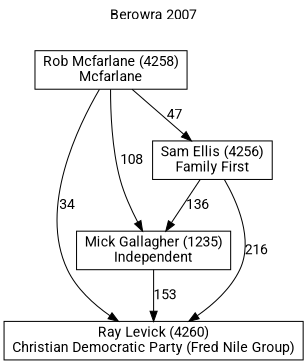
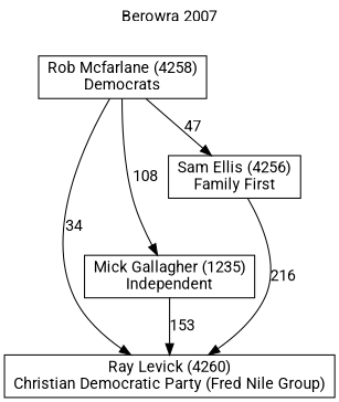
  digraph {
    fontname=Roboto
    label="Berowra 2007"
    labelloc=t
    mclimit=10
    node [fontname=Roboto shape=box]
    edge [fontname=Roboto]
    n1 [label="Ray Levick (4260)\nChristian Democratic Party (Fred Nile Group)"]
    n2 [label="Mick Gallagher (1235)\nIndependent"]
    n3 [label="Sam Ellis (4256)\nFamily First"]
-   n4 [label="Rob Mcfarlane (4258)\nMcfarlane"]
+   n4 [label="Rob Mcfarlane (4258)\nDemocrats"]
    n2 -> n1 [label=153]
    n3 -> n1 [label=216]
-   n3 -> n2 [label=136]
    n4 -> n1 [label=34]
    n4 -> n2 [label=108]
    n4 -> n3 [label=47]
  }
